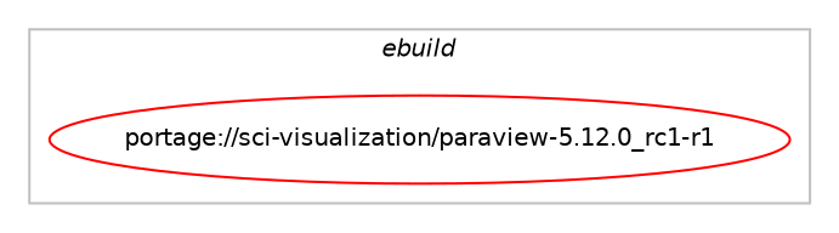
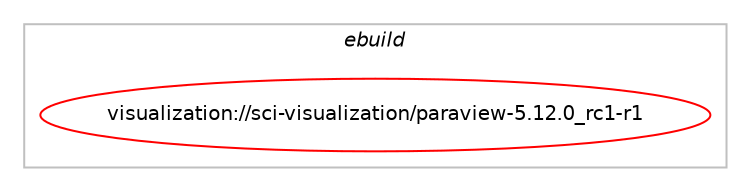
  digraph {
    compound=true
    concentrate=true
    fontname=Helvetica
    fontsize=10
    newrank=true
    rankdir=LR
    ranksep=1.5
-   n1 [color=red fontname=Helvetica fontsize=10 label="portage://sci-visualization/paraview-5.12.0_rc1-r1" width=4]
+   n1 [color=red fontname=Helvetica fontsize=10 label="visualization://sci-visualization/paraview-5.12.0_rc1-r1" width=4]
    subgraph cluster_1 {
      color=gray
      label=<<i>ebuild</i>>
      n1
    }
    subgraph cluster_2 {
      color=gray
      label=<<i>dependencies</i>>
      subgraph cluster_3 {
        color=gray
        fillcolor="#eeeeee"
        label=<<i>compile</i>>
        style=filled
      }
      subgraph cluster_4 {
        color=gray
        fillcolor="#eeeeee"
        label=<<i>compile and run</i>>
        style=filled
      }
      subgraph cluster_5 {
        color=gray
        fillcolor="#eeeeee"
        label=<<i>run</i>>
        style=filled
      }
    }
    subgraph cluster_6 {
      color=gray
      label=<<i>candidates</i>>
      rank=same
    }
  }
